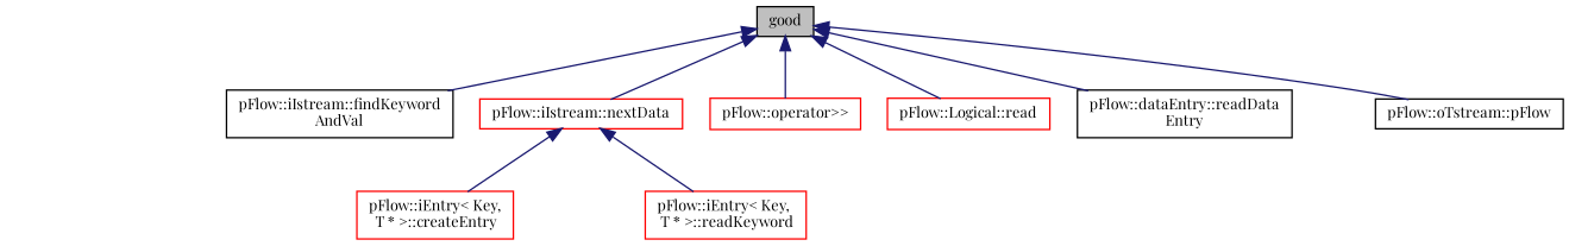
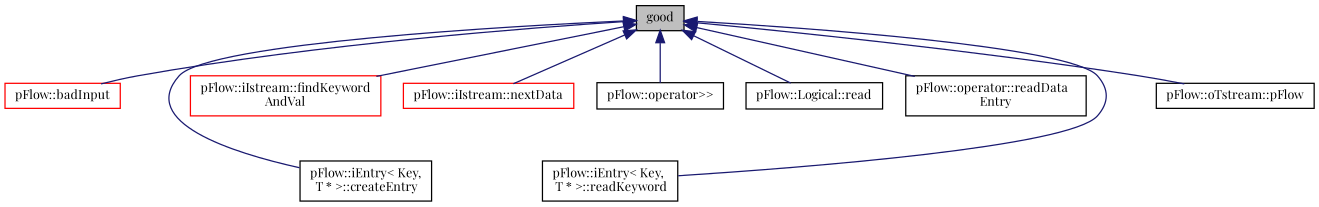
  digraph {
    fontname="Playfair Display"
    rankdir=TB
    node [color=black fillcolor=white fontname="Playfair Display" fontsize=10 shape=record style=filled]
    edge [color=midnightblue dir=back fontname="Playfair Display" fontsize=10 labelfontname=Helvetica labelfontsize=10 style=solid]
    n1 [fillcolor=grey75 fontcolor=black height=0.2 label=good width=0.4]
-   n3 [color=red height=0.2 label="pFlow::iEntry\< Key,\l T * \>::createEntry" width=0.4]
-   n4 [height=0.2 label="pFlow::iIstream::findKeyword\lAndVal" width=0.4]
+   n2 [color=red height=0.2 label="pFlow::badInput" width=0.4]
+   n3 [height=0.2 label="pFlow::iEntry\< Key,\l T * \>::createEntry" width=0.4]
+   n4 [color=red height=0.2 label="pFlow::iIstream::findKeyword\lAndVal" width=0.4]
    n5 [color=red height=0.2 label="pFlow::iIstream::nextData" width=0.4]
-   n6 [color=red height=0.2 label="pFlow::operator\>\>" width=0.4]
-   n7 [color=red height=0.2 label="pFlow::Logical::read" width=0.4]
-   n8 [height=0.2 label="pFlow::dataEntry::readData\lEntry" width=0.4]
-   n9 [color=red height=0.2 label="pFlow::iEntry\< Key,\l T * \>::readKeyword" width=0.4]
+   n6 [height=0.2 label="pFlow::operator\>\>" width=0.4]
+   n7 [height=0.2 label="pFlow::Logical::read" width=0.4]
+   n8 [height=0.2 label="pFlow::operator::readData\lEntry" width=0.4]
+   n9 [height=0.2 label="pFlow::iEntry\< Key,\l T * \>::readKeyword" width=0.4]
    n10 [height=0.2 label="pFlow::oTstream::pFlow" width=0.4]
-   n5 -> n3
+   n1 -> n2
+   n1 -> n3
    n1 -> n4
    n1 -> n5
    n1 -> n6
    n1 -> n7
    n1 -> n8
-   n5 -> n9
+   n1 -> n9
    n1 -> n10
  }
